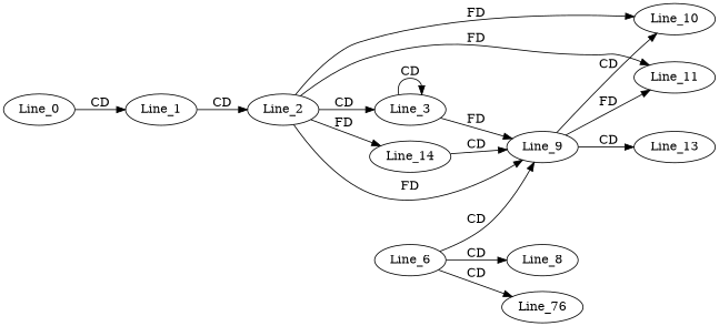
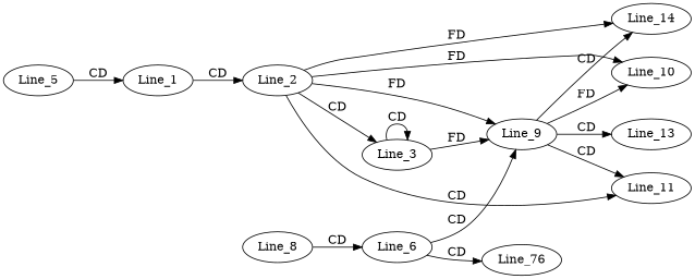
  digraph {
    rankdir=LR
-   Line_0
+   Line_0 [label=Line_5]
    Line_1
    Line_2
    Line_3
    Line_10
    Line_11
    Line_14
    Line_9
    Line_13
    Line_6
    Line_8
    n12 [label=Line_76]
    Line_0 -> Line_1 [label=CD]
    Line_1 -> Line_2 [label=CD]
    Line_2 -> Line_3 [label=CD]
    Line_2 -> Line_10 [label=FD]
-   Line_2 -> Line_11 [label=FD]
+   Line_2 -> Line_11 [label=CD]
    Line_2 -> Line_14 [label=FD]
    Line_2 -> Line_9 [label=FD]
    Line_3 -> Line_3 [label=CD]
    Line_3 -> Line_9 [label=FD]
-   Line_9 -> Line_10 [label=CD]
-   Line_9 -> Line_11 [label=FD]
-   Line_14 -> Line_9 [label=CD]
+   Line_9 -> Line_10 [label=FD]
+   Line_9 -> Line_11 [label=CD]
+   Line_9 -> Line_14 [label=CD]
    Line_9 -> Line_13 [label=CD]
    Line_6 -> Line_9 [label=CD]
-   Line_6 -> Line_8 [label=CD]
+   Line_8 -> Line_6 [label=CD]
    Line_6 -> n12 [label=CD]
  }
